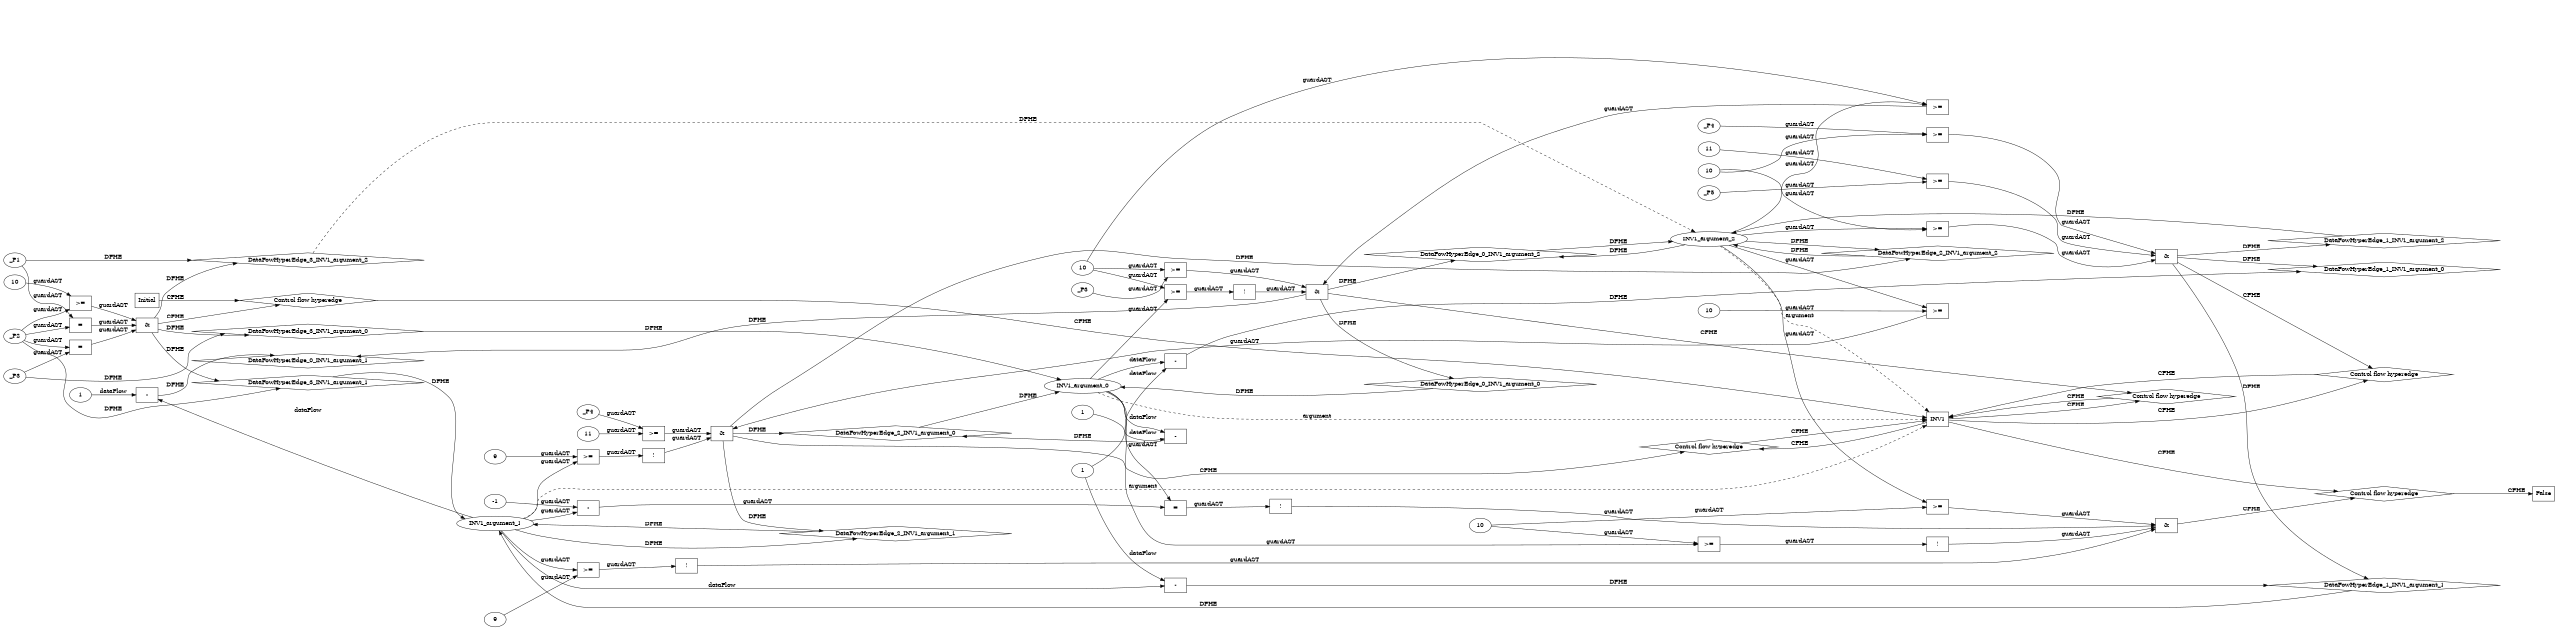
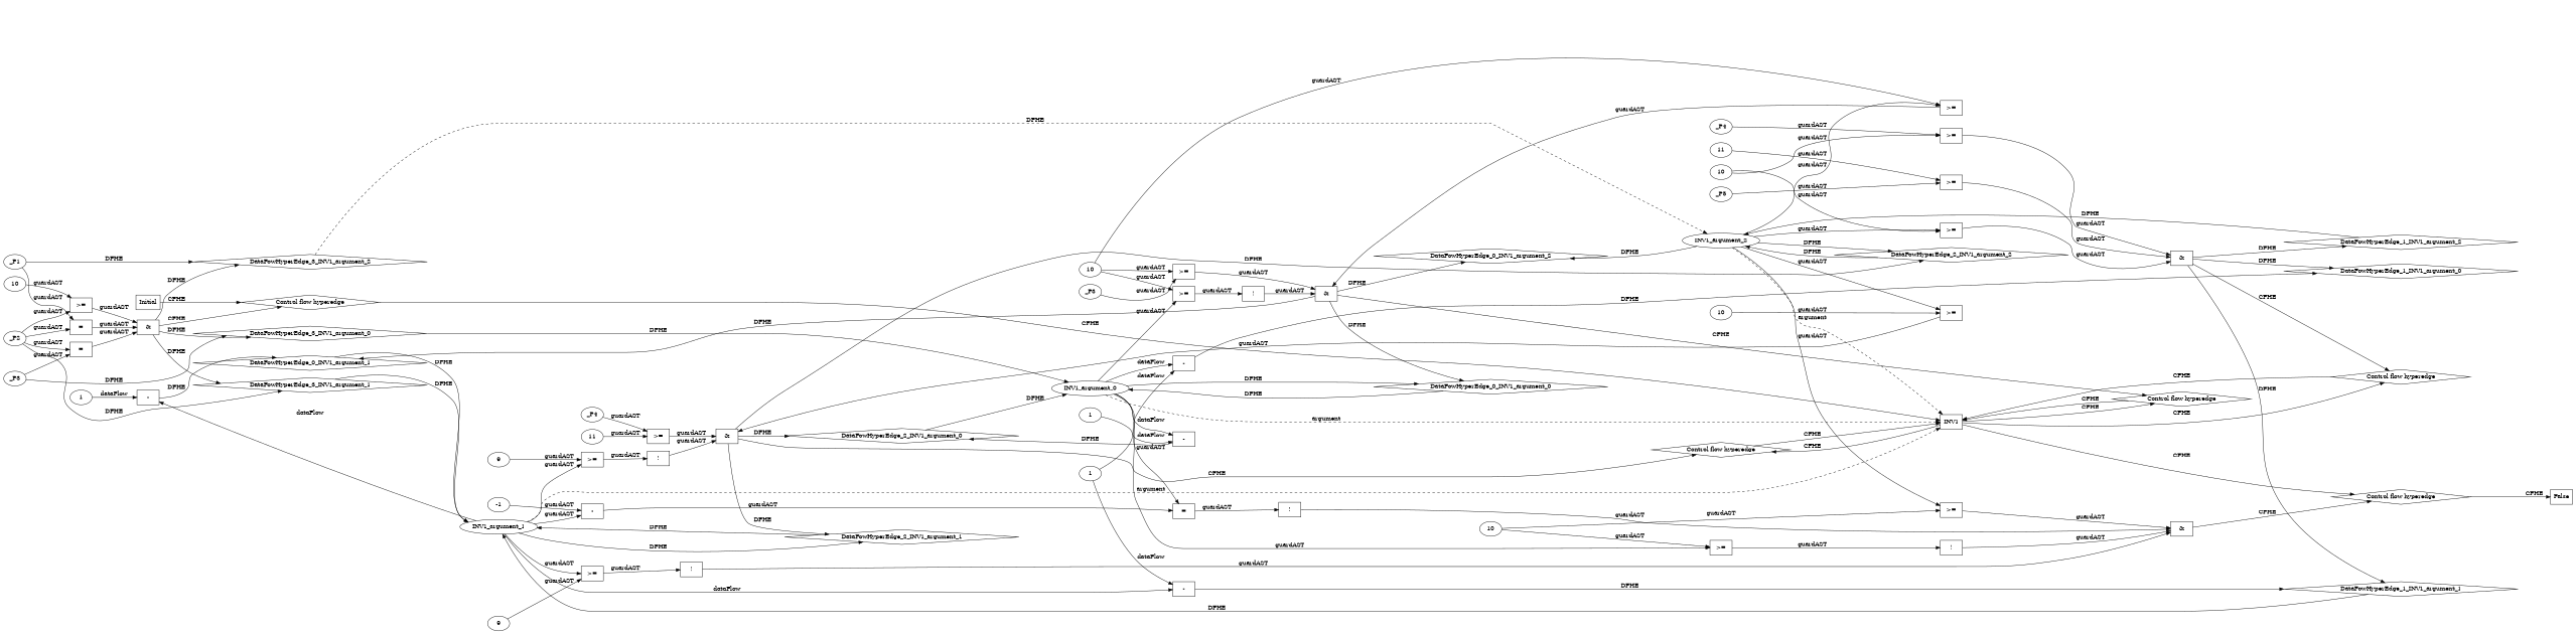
  digraph {
    rankdir=LR
    node [shape=rect]
    n1 [GNNNodeID=3 label="-" nodeName=xxxINV1___INV1_0xxxdataFlow_0_node_0]
    n2 [label=DataFowHyperEdge_0_INV1_argument_1 nodeName=DataFowHyperEdge_0_INV1_argument_1 shape=diamond]
    n3 [GNNNodeID=52 label=INV1_argument_1 nodeName=argument1 shape=oval]
    n4 [GNNNodeID=4 label=1 nodeName=xxxINV1___INV1_0xxxdataFlow_0_node_2 shape=""]
    n5 [GNNNodeID=13 label="-" nodeName=xxxINV1___INV1_1xxxdataFlow1_node_0]
    n6 [GNNNodeID=24 label=">=" nodeName=xxxINV1___INV1_2xxxguard_0_node_1]
    n7 [GNNNodeID=42 label=">=" nodeName=xxxFALSE___INV1_4xxxguard1_node_1]
    n8 [GNNNodeID=47 label="-" nodeName=xxxFALSE___INV1_4xxxguard3_node_3]
    n9 [GNNNodeID=49 label=INV1 nodeName=INV1]
    n10 [label=DataFowHyperEdge_2_INV1_argument_1 nodeName=DataFowHyperEdge_2_INV1_argument_1 shape=diamond]
    n11 [label=DataFowHyperEdge_1_INV1_argument_1 nodeName=DataFowHyperEdge_1_INV1_argument_1 shape=diamond]
    n12 [GNNNodeID=23 label="!" nodeName=xxxINV1___INV1_2xxxguard_0_node_0]
    n13 [GNNNodeID=41 label="!" nodeName=xxxFALSE___INV1_4xxxguard1_node_0]
    n14 [GNNNodeID=46 label="=" nodeName=xxxFALSE___INV1_4xxxguard3_node_1]
    n15 [hyperEdgeNodeID=0 label="Control flow hyperedge" nodeName=ControlFowHyperEdge_0 shape=diamond]
    n16 [hyperEdgeNodeID=1 label="Control flow hyperedge" nodeName=ControlFowHyperEdge_1 shape=diamond]
    n17 [hyperEdgeNodeID=2 label="Control flow hyperedge" nodeName=ControlFowHyperEdge_2 shape=diamond]
    n18 [hyperEdgeNodeID=4 label="Control flow hyperedge" nodeName=ControlFowHyperEdge_4 shape=diamond]
    n19 [GNNNodeID=5 label="!" nodeName=xxxINV1___INV1_0xxxguard_0_node_0]
    n20 [andName=xxxINV1___INV1_0xxx_and label="&"]
    n21 [label=DataFowHyperEdge_0_INV1_argument_0 nodeName=DataFowHyperEdge_0_INV1_argument_0 shape=diamond]
    n22 [label=DataFowHyperEdge_0_INV1_argument_2 nodeName=DataFowHyperEdge_0_INV1_argument_2 shape=diamond]
    n23 [GNNNodeID=6 label=">=" nodeName=xxxINV1___INV1_0xxxguard_0_node_1]
    n24 [GNNNodeID=7 label=10 nodeName=xxxINV1___INV1_0xxxguard_0_node_2 shape=""]
    n25 [GNNNodeID=8 label=">=" nodeName=xxxINV1___INV1_0xxxguard1_node_0]
    n26 [GNNNodeID=9 label=">=" nodeName=xxxINV1___INV1_0xxxguard2_node_0]
    n27 [GNNNodeID=52 label=INV1_argument_0 nodeName=argument0 shape=oval]
    n28 [GNNNodeID=11 label="-" nodeName=xxxINV1___INV1_1xxxdataFlow_0_node_0]
    n29 [GNNNodeID=21 label="-" nodeName=xxxINV1___INV1_2xxxdataFlow_0_node_0]
    n30 [GNNNodeID=39 label=">=" nodeName=xxxFALSE___INV1_4xxxguard_0_node_1]
    n31 [label=DataFowHyperEdge_1_INV1_argument_0 nodeName=DataFowHyperEdge_1_INV1_argument_0 shape=diamond]
    n32 [label=DataFowHyperEdge_2_INV1_argument_0 nodeName=DataFowHyperEdge_2_INV1_argument_0 shape=diamond]
    n33 [GNNNodeID=38 label="!" nodeName=xxxFALSE___INV1_4xxxguard_0_node_0]
    n34 [GNNNodeID=45 label="!" nodeName=xxxFALSE___INV1_4xxxguard3_node_0]
    n35 [GNNNodeID=52 label=INV1_argument_2 nodeName=argument2 shape=oval]
    n36 [GNNNodeID=14 label=">=" nodeName=xxxINV1___INV1_1xxxguard_0_node_0]
    n37 [GNNNodeID=26 label=">=" nodeName=xxxINV1___INV1_2xxxguard1_node_0]
    n38 [GNNNodeID=44 label=">=" nodeName=xxxFALSE___INV1_4xxxguard2_node_0]
    n39 [label=DataFowHyperEdge_2_INV1_argument_2 nodeName=DataFowHyperEdge_2_INV1_argument_2 shape=diamond]
    n40 [andName=xxxINV1___INV1_1xxx_and label="&"]
    n41 [andName=xxxINV1___INV1_2xxx_and label="&"]
    n42 [andName=xxxFALSE___INV1_4xxx_and label="&"]
    n43 [label=DataFowHyperEdge_1_INV1_argument_2 nodeName=DataFowHyperEdge_1_INV1_argument_2 shape=diamond]
    n44 [GNNNodeID=10 label=_P3 nodeName=xxxINV1___INV1_0xxxguard2_node_2 shape=""]
    n45 [GNNNodeID=12 label=1 nodeName=xxxINV1___INV1_1xxxdataFlow_0_node_2 shape=""]
    n46 [GNNNodeID=15 label=10 nodeName=xxxINV1___INV1_1xxxguard_0_node_1 shape=""]
    n47 [GNNNodeID=19 label=">=" nodeName=xxxINV1___INV1_1xxxguard2_node_0]
    n48 [GNNNodeID=16 label=">=" nodeName=xxxINV1___INV1_1xxxguard1_node_0]
    n49 [GNNNodeID=17 label=11 nodeName=xxxINV1___INV1_1xxxguard1_node_1 shape=""]
    n50 [GNNNodeID=18 label=_P5 nodeName=xxxINV1___INV1_1xxxguard1_node_2 shape=""]
    n51 [GNNNodeID=20 label=_P4 nodeName=xxxINV1___INV1_1xxxguard2_node_2 shape=""]
    n52 [GNNNodeID=22 label=1 nodeName=xxxINV1___INV1_2xxxdataFlow_0_node_2 shape=""]
    n53 [GNNNodeID=25 label=9 nodeName=xxxINV1___INV1_2xxxguard_0_node_2 shape=""]
    n54 [GNNNodeID=27 label=10 nodeName=xxxINV1___INV1_2xxxguard1_node_1 shape=""]
    n55 [GNNNodeID=28 label=">=" nodeName=xxxINV1___INV1_2xxxguard2_node_0]
    n56 [GNNNodeID=29 label=11 nodeName=xxxINV1___INV1_2xxxguard2_node_1 shape=""]
    n57 [GNNNodeID=30 label=_P4 nodeName=xxxINV1___INV1_2xxxguard2_node_2 shape=""]
    n58 [GNNNodeID=31 label=_P3 nodeName=xxxINV1___Initial_3xxxdataFlow_0_node_0 shape=""]
    n59 [GNNNodeID=37 label="=" nodeName=xxxINV1___Initial_3xxxguard2_node_0]
    n60 [label=DataFowHyperEdge_3_INV1_argument_0 nodeName=DataFowHyperEdge_3_INV1_argument_0 shape=diamond]
    n61 [andName=xxxINV1___Initial_3xxx_and label="&"]
    n62 [GNNNodeID=32 label=_P2 nodeName=xxxINV1___Initial_3xxxdataFlow1_node_0 shape=""]
    n63 [GNNNodeID=34 label=">=" nodeName=xxxINV1___Initial_3xxxguard_0_node_0]
    n64 [GNNNodeID=36 label="=" nodeName=xxxINV1___Initial_3xxxguard1_node_0]
    n65 [label=DataFowHyperEdge_3_INV1_argument_1 nodeName=DataFowHyperEdge_3_INV1_argument_1 shape=diamond]
    n66 [GNNNodeID=33 label=_P1 nodeName=xxxINV1___Initial_3xxxdataFlow2_node_0 shape=""]
    n67 [label=DataFowHyperEdge_3_INV1_argument_2 nodeName=DataFowHyperEdge_3_INV1_argument_2 shape=diamond]
    n68 [hyperEdgeNodeID=3 label="Control flow hyperedge" nodeName=ControlFowHyperEdge_3 shape=diamond]
    n69 [GNNNodeID=35 label=10 nodeName=xxxINV1___Initial_3xxxguard_0_node_1 shape=""]
    n70 [GNNNodeID=40 label=10 nodeName=xxxFALSE___INV1_4xxxguard_0_node_2 shape=""]
    n71 [GNNNodeID=43 label=9 nodeName=xxxFALSE___INV1_4xxxguard1_node_2 shape=""]
    n72 [GNNNodeID=48 label=-1 nodeName=xxxFALSE___INV1_4xxxguard3_node_5 shape=""]
    n73 [GNNNodeID=50 label=False nodeName=False]
    n74 [GNNNodeID=51 label=Initial nodeName=Initial]
    n1 -> n2 [label=DFHE]
+   n2 -> n3 [label=DFHE]
    n3 -> n1 [label=dataFlow]
    n3 -> n5 [label=dataFlow]
    n3 -> n6 [label=guardAST]
    n3 -> n7 [label=guardAST]
    n3 -> n8 [label=guardAST]
    n3 -> n9 [label=argument style=dashed]
    n3 -> n10 [label=DFHE]
    n4 -> n1 [label=dataFlow]
    n5 -> n11 [label=DFHE]
    n6 -> n12 [label=guardAST]
    n7 -> n13 [label=guardAST]
    n8 -> n14 [label=guardAST]
    n9 -> n15 [label=CFHE]
    n9 -> n16 [label=CFHE]
    n9 -> n17 [label=CFHE]
    n9 -> n18 [label=CFHE]
    n10 -> n3 [label=DFHE]
    n11 -> n3 [label=DFHE]
    n12 -> n41 [label=guardAST]
    n13 -> n42 [label=guardAST]
    n14 -> n34 [label=guardAST]
    n15 -> n9 [label=CFHE]
    n16 -> n9 [label=CFHE]
    n17 -> n9 [label=CFHE]
    n18 -> n73 [label=CFHE]
    n19 -> n20 [label=guardAST]
    n20 -> n2 [label=DFHE]
    n20 -> n15 [label=CFHE]
    n20 -> n21 [label=DFHE]
    n20 -> n22 [label=DFHE]
    n21 -> n27 [label=DFHE]
-   n22 -> n35 [label=DFHE]
    n23 -> n19 [label=guardAST]
    n24 -> n23 [label=guardAST]
    n24 -> n25 [label=guardAST]
    n24 -> n26 [label=guardAST]
    n25 -> n20 [label=guardAST]
    n26 -> n20 [label=guardAST]
    n27 -> n9 [label=argument style=dashed]
    n27 -> n14 [label=guardAST]
+   n27 -> n21 [label=DFHE]
    n27 -> n23 [label=guardAST]
    n27 -> n28 [label=dataFlow]
    n27 -> n29 [label=dataFlow]
    n27 -> n30 [label=guardAST]
    n28 -> n31 [label=DFHE]
    n29 -> n32 [label=DFHE]
    n30 -> n33 [label=guardAST]
    n32 -> n27 [label=DFHE]
    n33 -> n42 [label=guardAST]
    n34 -> n42 [label=guardAST]
    n35 -> n9 [label=argument style=dashed]
    n35 -> n22 [label=DFHE]
    n35 -> n25 [label=guardAST]
    n35 -> n36 [label=guardAST]
    n35 -> n37 [label=guardAST]
    n35 -> n38 [label=guardAST]
    n35 -> n39 [label=DFHE]
    n36 -> n40 [label=guardAST]
    n37 -> n41 [label=guardAST]
    n38 -> n42 [label=guardAST]
    n39 -> n35 [label=DFHE]
    n40 -> n11 [label=DFHE]
    n40 -> n16 [label=CFHE]
    n40 -> n31 [label=DFHE]
    n40 -> n43 [label=DFHE]
    n41 -> n10 [label=DFHE]
    n41 -> n17 [label=CFHE]
    n41 -> n32 [label=DFHE]
    n41 -> n39 [label=DFHE]
    n42 -> n18 [label=CFHE]
    n43 -> n35 [label=DFHE]
    n44 -> n26 [label=guardAST]
    n45 -> n5 [label=dataFlow]
    n45 -> n28 [label=dataFlow]
    n46 -> n36 [label=guardAST]
    n46 -> n47 [label=guardAST]
    n47 -> n40 [label=guardAST]
    n48 -> n40 [label=guardAST]
    n49 -> n48 [label=guardAST]
    n50 -> n48 [label=guardAST]
    n51 -> n47 [label=guardAST]
    n52 -> n29 [label=dataFlow]
    n53 -> n6 [label=guardAST]
    n54 -> n37 [label=guardAST]
    n55 -> n41 [label=guardAST]
    n56 -> n55 [label=guardAST]
    n57 -> n55 [label=guardAST]
    n58 -> n59 [label=guardAST]
    n58 -> n60 [label=DFHE]
    n59 -> n61 [label=guardAST]
    n60 -> n27 [label=DFHE]
    n61 -> n60 [label=DFHE]
    n61 -> n65 [label=DFHE]
    n61 -> n67 [label=DFHE]
    n61 -> n68 [label=CFHE]
    n62 -> n59 [label=guardAST]
    n62 -> n63 [label=guardAST]
    n62 -> n64 [label=guardAST]
    n62 -> n65 [label=DFHE]
    n63 -> n61 [label=guardAST]
    n64 -> n61 [label=guardAST]
    n65 -> n3 [label=DFHE]
    n66 -> n64 [label=guardAST]
    n66 -> n67 [label=DFHE]
    n67 -> n35 [label=DFHE style=dashed]
    n68 -> n9 [label=CFHE]
    n69 -> n63 [label=guardAST]
    n70 -> n30 [label=guardAST]
    n70 -> n38 [label=guardAST]
    n71 -> n7 [label=guardAST]
    n72 -> n8 [label=guardAST]
    n74 -> n68 [label=CFHE]
  }
